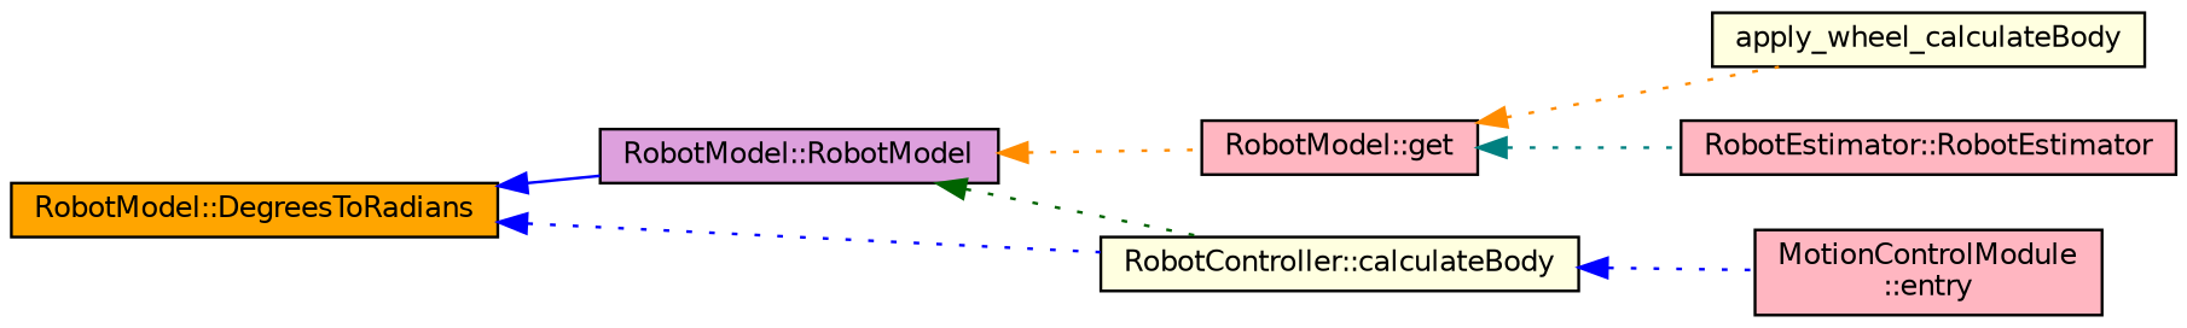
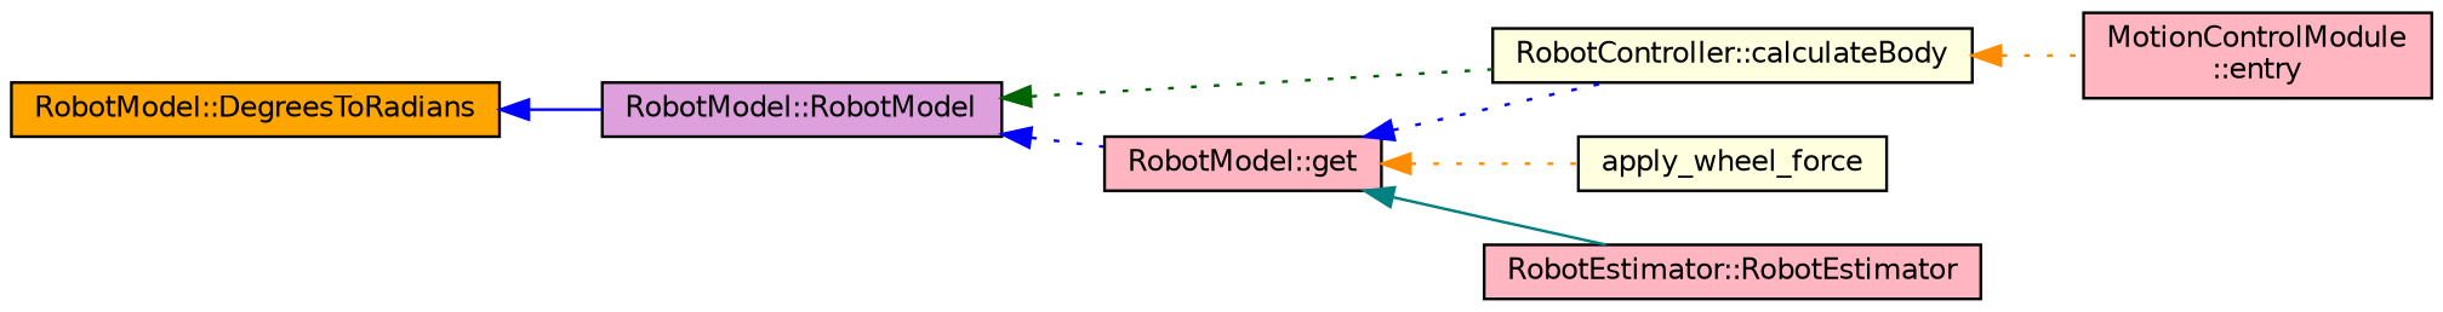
  digraph {
    rankdir=LR
    node [color=black fillcolor=lightpink fontname=Helvetica fontsize=10 shape=record style=filled]
    edge [color=blue dir=back fontname=Helvetica fontsize=10 labelfontname=Helvetica labelfontsize=10 style=dotted]
    n1 [fillcolor=orange fontcolor=black height=0.2 label="RobotModel::DegreesToRadians" width=0.4]
    n2 [fillcolor=plum height=0.2 label="RobotModel::RobotModel" width=0.4]
    n3 [height=0.2 label="RobotModel::get" width=0.4]
    n4 [fillcolor=lightyellow height=0.2 label="RobotController::calculateBody" width=0.4]
-   n5 [fillcolor=lightyellow height=0.2 label=apply_wheel_calculateBody width=0.4]
+   n5 [fillcolor=lightyellow height=0.2 label=apply_wheel_force width=0.4]
    n6 [height=0.2 label="RobotEstimator::RobotEstimator" width=0.4]
    n7 [height=0.2 label="MotionControlModule\l::entry" width=0.4]
    n1 -> n2 [style=solid]
-   n2 -> n3 [color=darkorange]
+   n2 -> n3
    n2 -> n4 [color=darkgreen]
-   n1 -> n4
+   n3 -> n4
    n3 -> n5 [color=darkorange]
-   n3 -> n6 [color=teal]
-   n4 -> n7
+   n3 -> n6 [color=teal style=solid]
+   n4 -> n7 [color=darkorange]
  }
